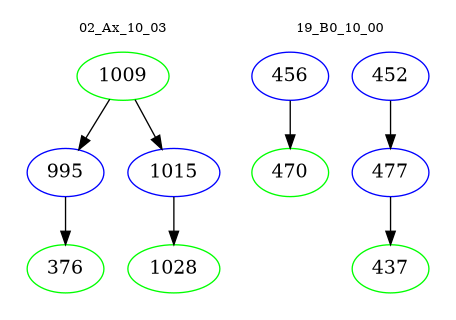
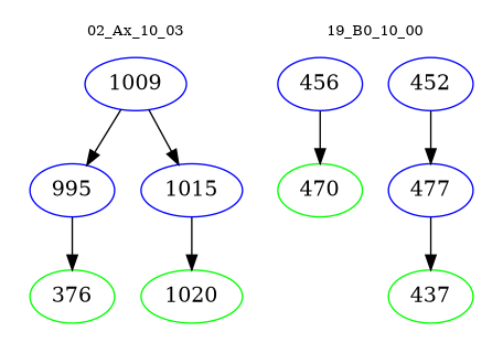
  digraph {
    node [color=blue]
    edge [color=black]
-   n1 [color=green label=1009]
+   n1 [label=1009]
    n2 [label=995]
    n3 [label=1015]
    n4 [color=green label=376]
-   n5 [color=green label=1028]
+   n5 [color=green label=1020]
    n6 [label=452]
    n7 [label=477]
    n8 [label=456]
    n9 [color=green label=437]
    n10 [color=green label=470]
    subgraph cluster_1 {
      color=white
      fontsize=10
      label="02_Ax_10_03"
      n1
      n2
      n3
      n4
      n5
    }
    subgraph cluster_2 {
      color=white
      fontsize=10
      label="19_B0_10_00"
      n6
      n7
      n8
      n9
      n10
    }
    n1 -> n2
    n1 -> n3
    n2 -> n4
    n3 -> n5
    n6 -> n7
    n7 -> n9
    n8 -> n10
  }
